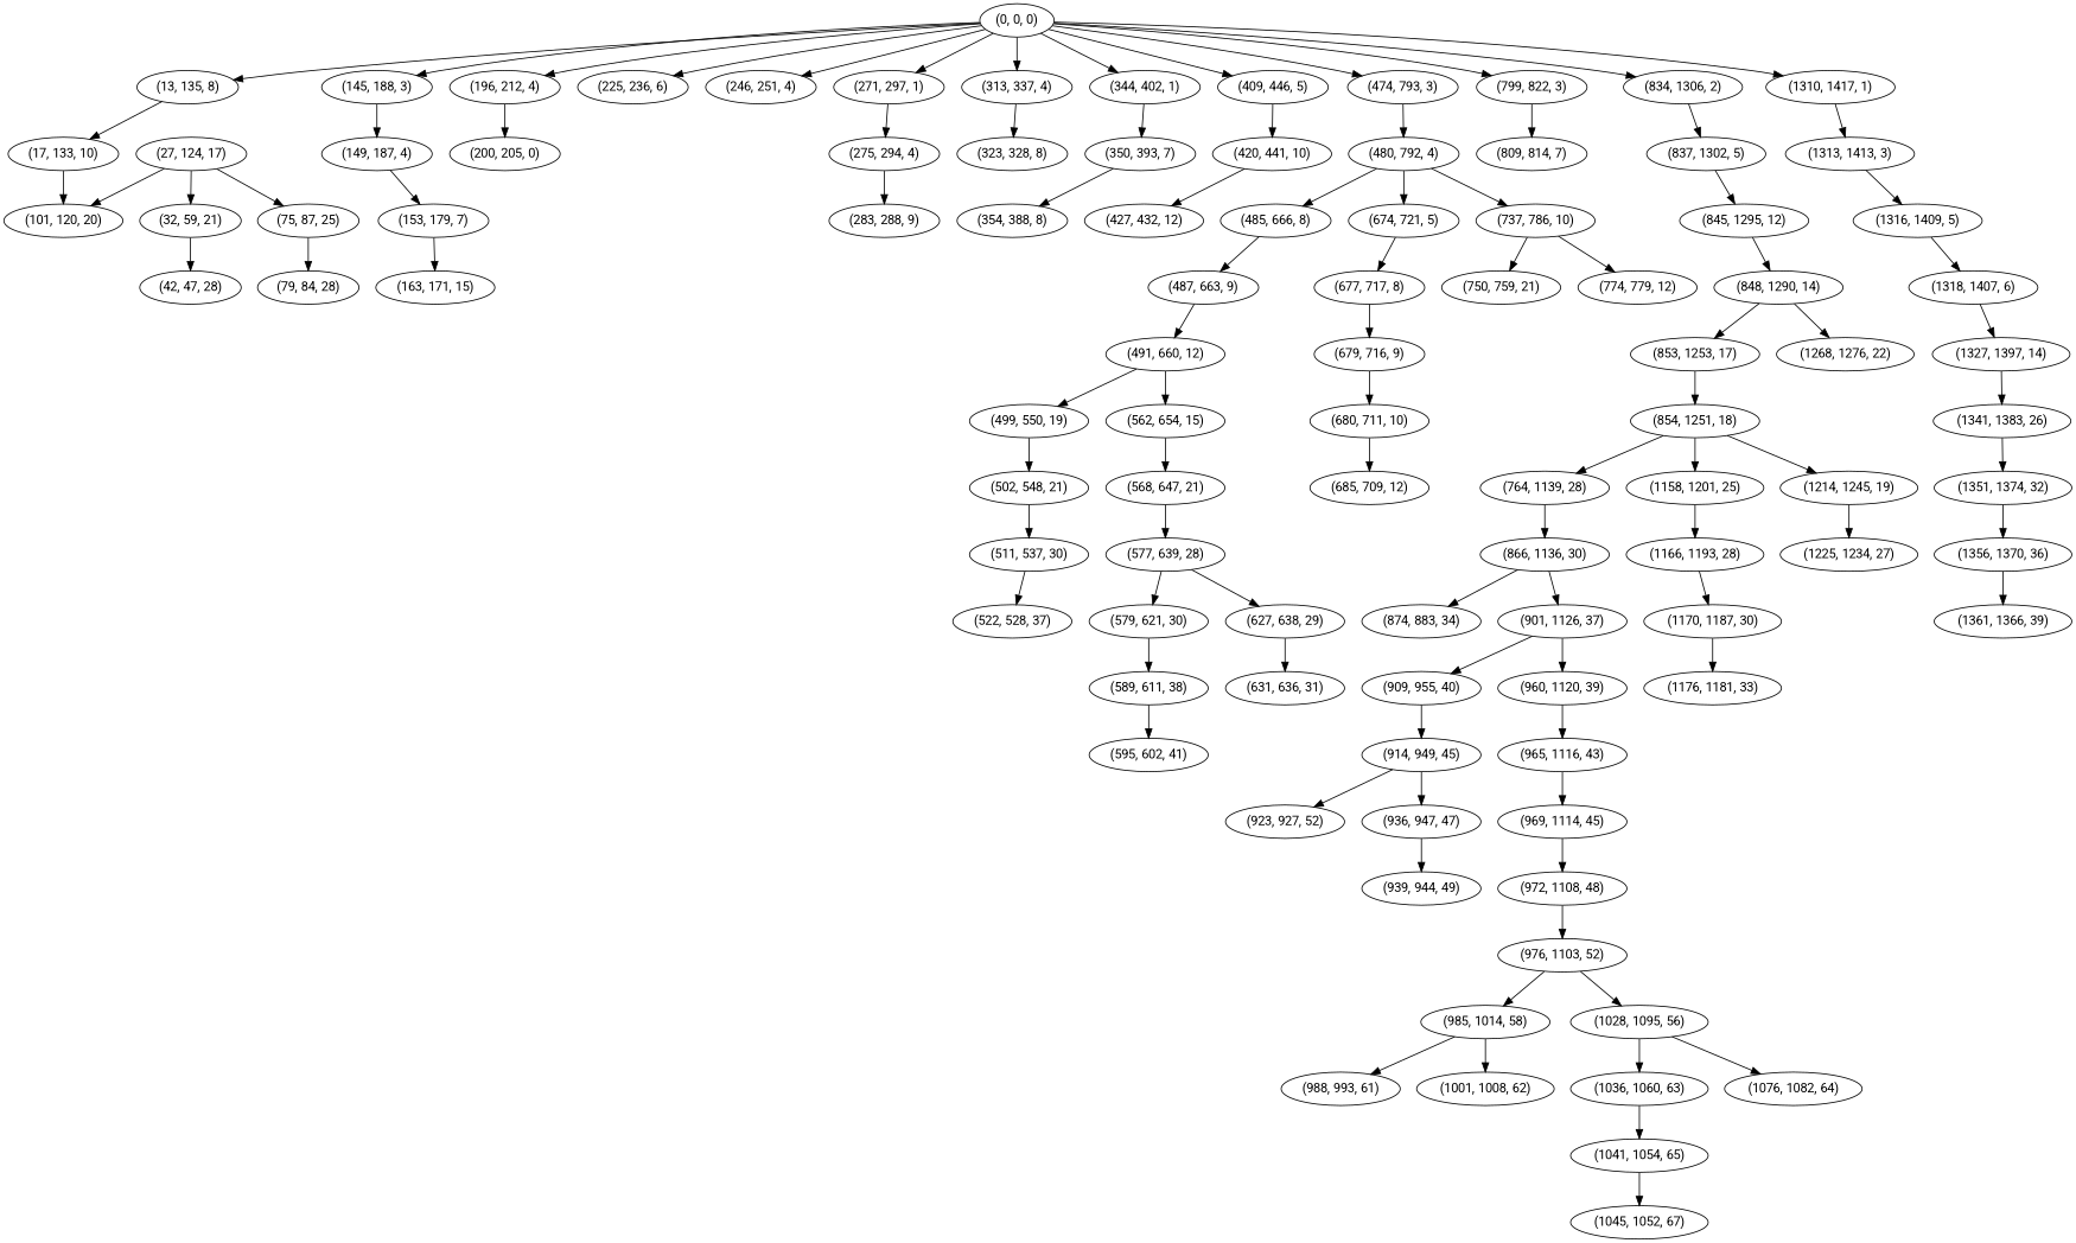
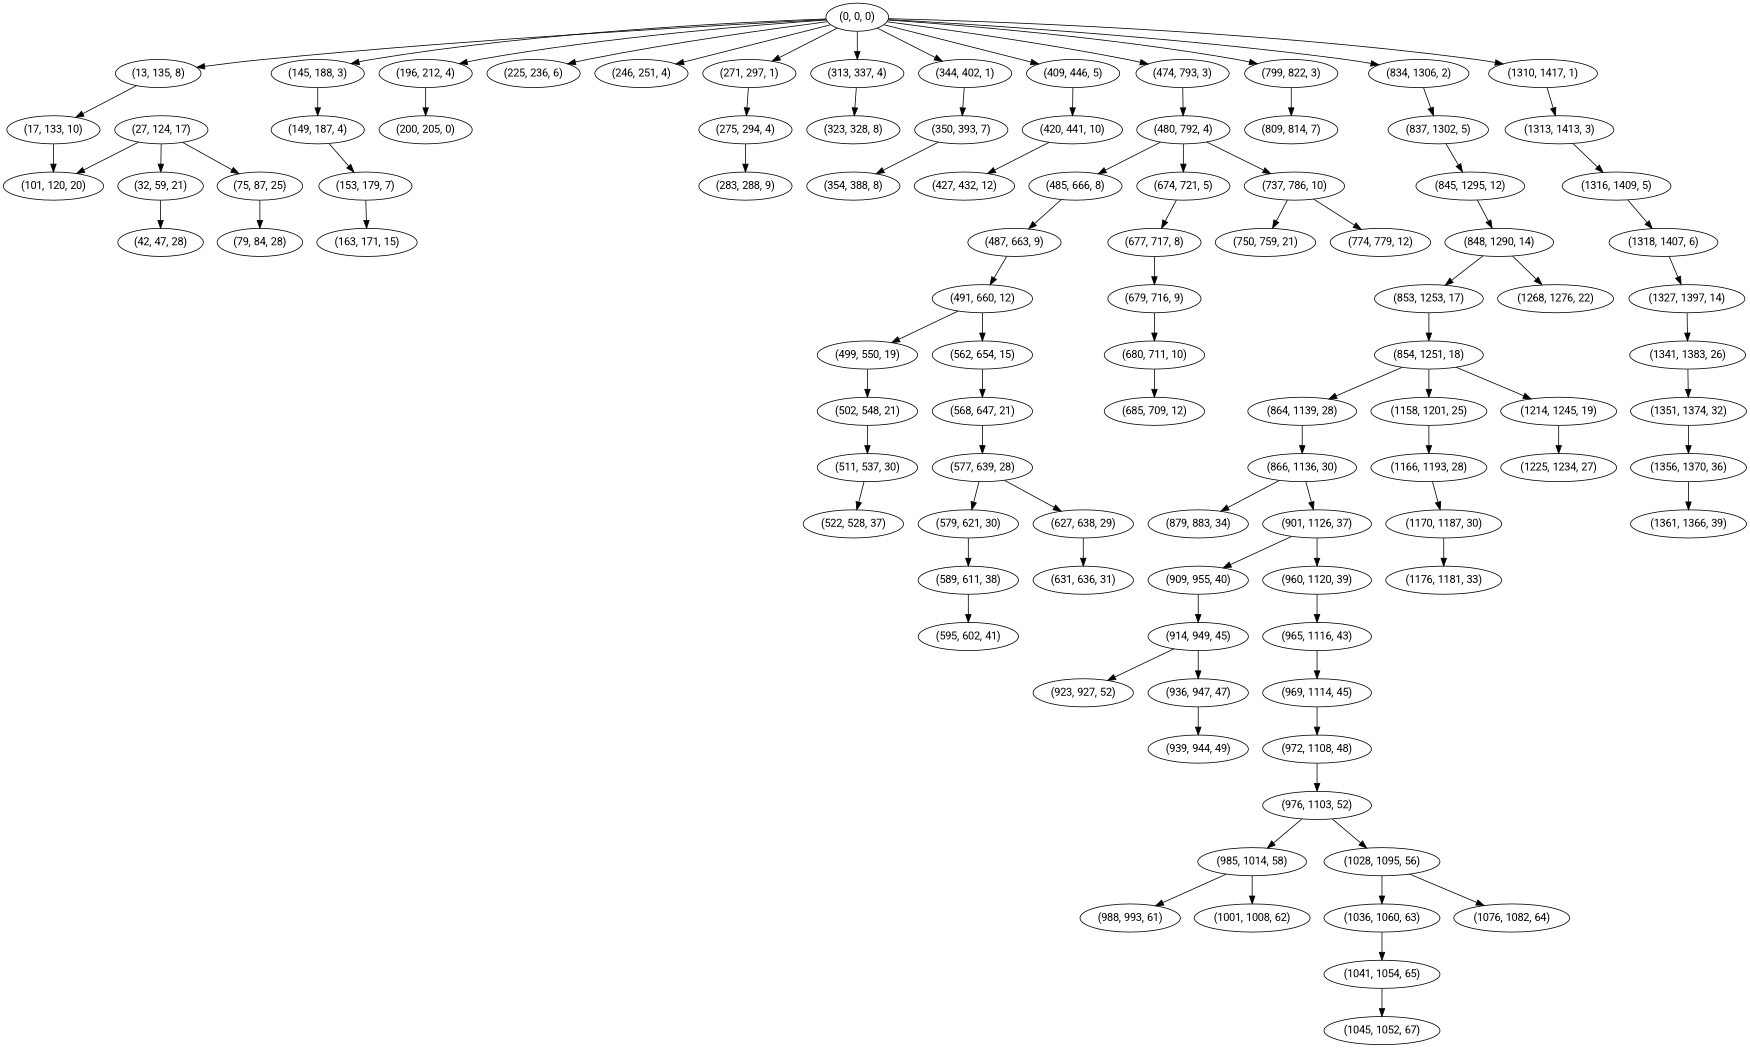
  digraph {
    fontname=Roboto
    node [fontname=Roboto]
    edge [fontname=Roboto]
    "(0, 0, 0)"
    "(13, 135, 8)"
    "(145, 188, 3)"
    "(196, 212, 4)"
    "(225, 236, 6)"
    "(246, 251, 4)"
    "(271, 297, 1)"
    "(313, 337, 4)"
    "(344, 402, 1)"
    "(409, 446, 5)"
    "(474, 793, 3)"
    "(799, 822, 3)"
    "(834, 1306, 2)"
    "(1310, 1417, 1)"
    "(17, 133, 10)"
    "(149, 187, 4)"
    n17 [label="(200, 205, 0)"]
    "(275, 294, 4)"
    "(323, 328, 8)"
    "(350, 393, 7)"
    "(420, 441, 10)"
    "(480, 792, 4)"
    "(809, 814, 7)"
    "(837, 1302, 5)"
    "(1313, 1413, 3)"
    "(101, 120, 20)"
    "(27, 124, 17)"
    "(32, 59, 21)"
    "(75, 87, 25)"
    "(42, 47, 28)"
    "(79, 84, 28)"
    "(153, 179, 7)"
    "(163, 171, 15)"
    "(283, 288, 9)"
    "(354, 388, 8)"
    "(427, 432, 12)"
    "(485, 666, 8)"
    "(674, 721, 5)"
    "(737, 786, 10)"
    "(487, 663, 9)"
    "(677, 717, 8)"
    "(750, 759, 21)"
    "(774, 779, 12)"
    "(491, 660, 12)"
    "(499, 550, 19)"
    "(562, 654, 15)"
    "(502, 548, 21)"
    "(568, 647, 21)"
    "(511, 537, 30)"
    "(522, 528, 37)"
    "(577, 639, 28)"
    "(579, 621, 30)"
    "(627, 638, 29)"
    "(589, 611, 38)"
    "(631, 636, 31)"
    "(595, 602, 41)"
    "(679, 716, 9)"
    "(680, 711, 10)"
    "(685, 709, 12)"
    "(845, 1295, 12)"
    "(848, 1290, 14)"
    "(853, 1253, 17)"
    "(1268, 1276, 22)"
    "(854, 1251, 18)"
-   "(864, 1139, 28)" [label="(764, 1139, 28)"]
+   "(864, 1139, 28)"
    "(1158, 1201, 25)"
    "(1214, 1245, 19)"
    "(866, 1136, 30)"
    "(1166, 1193, 28)"
    "(1225, 1234, 27)"
-   "(874, 883, 34)"
+   "(874, 883, 34)" [label="(879, 883, 34)"]
    "(901, 1126, 37)"
    "(909, 955, 40)"
    "(960, 1120, 39)"
    "(914, 949, 45)"
    "(965, 1116, 43)"
    "(923, 927, 52)"
    "(936, 947, 47)"
    "(939, 944, 49)"
    "(969, 1114, 45)"
    "(972, 1108, 48)"
    "(976, 1103, 52)"
    "(985, 1014, 58)"
    "(1028, 1095, 56)"
    "(988, 993, 61)"
    "(1001, 1008, 62)"
    "(1036, 1060, 63)"
    "(1076, 1082, 64)"
    "(1041, 1054, 65)"
    "(1045, 1052, 67)"
    "(1170, 1187, 30)"
    "(1176, 1181, 33)"
    "(1316, 1409, 5)"
    "(1318, 1407, 6)"
    "(1327, 1397, 14)"
    "(1341, 1383, 26)"
    "(1351, 1374, 32)"
    "(1356, 1370, 36)"
    "(1361, 1366, 39)"
    "(0, 0, 0)" -> "(13, 135, 8)"
    "(0, 0, 0)" -> "(145, 188, 3)"
    "(0, 0, 0)" -> "(196, 212, 4)"
    "(0, 0, 0)" -> "(225, 236, 6)"
    "(0, 0, 0)" -> "(246, 251, 4)"
    "(0, 0, 0)" -> "(271, 297, 1)"
    "(0, 0, 0)" -> "(313, 337, 4)"
    "(0, 0, 0)" -> "(344, 402, 1)"
    "(0, 0, 0)" -> "(409, 446, 5)"
    "(0, 0, 0)" -> "(474, 793, 3)"
    "(0, 0, 0)" -> "(799, 822, 3)"
    "(0, 0, 0)" -> "(834, 1306, 2)"
    "(0, 0, 0)" -> "(1310, 1417, 1)"
    "(13, 135, 8)" -> "(17, 133, 10)"
    "(145, 188, 3)" -> "(149, 187, 4)"
    "(196, 212, 4)" -> n17
    "(271, 297, 1)" -> "(275, 294, 4)"
    "(313, 337, 4)" -> "(323, 328, 8)"
    "(344, 402, 1)" -> "(350, 393, 7)"
    "(409, 446, 5)" -> "(420, 441, 10)"
    "(474, 793, 3)" -> "(480, 792, 4)"
    "(799, 822, 3)" -> "(809, 814, 7)"
    "(834, 1306, 2)" -> "(837, 1302, 5)"
    "(1310, 1417, 1)" -> "(1313, 1413, 3)"
    "(17, 133, 10)" -> "(101, 120, 20)"
    "(149, 187, 4)" -> "(153, 179, 7)"
    "(275, 294, 4)" -> "(283, 288, 9)"
    "(350, 393, 7)" -> "(354, 388, 8)"
    "(420, 441, 10)" -> "(427, 432, 12)"
    "(480, 792, 4)" -> "(485, 666, 8)"
    "(480, 792, 4)" -> "(674, 721, 5)"
    "(480, 792, 4)" -> "(737, 786, 10)"
    "(837, 1302, 5)" -> "(845, 1295, 12)"
    "(1313, 1413, 3)" -> "(1316, 1409, 5)"
    "(27, 124, 17)" -> "(101, 120, 20)"
    "(27, 124, 17)" -> "(32, 59, 21)"
    "(27, 124, 17)" -> "(75, 87, 25)"
    "(32, 59, 21)" -> "(42, 47, 28)"
    "(75, 87, 25)" -> "(79, 84, 28)"
    "(153, 179, 7)" -> "(163, 171, 15)"
    "(485, 666, 8)" -> "(487, 663, 9)"
    "(674, 721, 5)" -> "(677, 717, 8)"
    "(737, 786, 10)" -> "(750, 759, 21)"
    "(737, 786, 10)" -> "(774, 779, 12)"
    "(487, 663, 9)" -> "(491, 660, 12)"
    "(677, 717, 8)" -> "(679, 716, 9)"
    "(491, 660, 12)" -> "(499, 550, 19)"
    "(491, 660, 12)" -> "(562, 654, 15)"
    "(499, 550, 19)" -> "(502, 548, 21)"
    "(562, 654, 15)" -> "(568, 647, 21)"
    "(502, 548, 21)" -> "(511, 537, 30)"
    "(568, 647, 21)" -> "(577, 639, 28)"
    "(511, 537, 30)" -> "(522, 528, 37)"
    "(577, 639, 28)" -> "(579, 621, 30)"
    "(577, 639, 28)" -> "(627, 638, 29)"
    "(579, 621, 30)" -> "(589, 611, 38)"
    "(627, 638, 29)" -> "(631, 636, 31)"
    "(589, 611, 38)" -> "(595, 602, 41)"
    "(679, 716, 9)" -> "(680, 711, 10)"
    "(680, 711, 10)" -> "(685, 709, 12)"
    "(845, 1295, 12)" -> "(848, 1290, 14)"
    "(848, 1290, 14)" -> "(853, 1253, 17)"
    "(848, 1290, 14)" -> "(1268, 1276, 22)"
    "(853, 1253, 17)" -> "(854, 1251, 18)"
    "(854, 1251, 18)" -> "(864, 1139, 28)"
    "(854, 1251, 18)" -> "(1158, 1201, 25)"
    "(854, 1251, 18)" -> "(1214, 1245, 19)"
    "(864, 1139, 28)" -> "(866, 1136, 30)"
    "(1158, 1201, 25)" -> "(1166, 1193, 28)"
    "(1214, 1245, 19)" -> "(1225, 1234, 27)"
    "(866, 1136, 30)" -> "(874, 883, 34)"
    "(866, 1136, 30)" -> "(901, 1126, 37)"
    "(1166, 1193, 28)" -> "(1170, 1187, 30)"
    "(901, 1126, 37)" -> "(909, 955, 40)"
    "(901, 1126, 37)" -> "(960, 1120, 39)"
    "(909, 955, 40)" -> "(914, 949, 45)"
    "(960, 1120, 39)" -> "(965, 1116, 43)"
    "(914, 949, 45)" -> "(923, 927, 52)"
    "(914, 949, 45)" -> "(936, 947, 47)"
    "(965, 1116, 43)" -> "(969, 1114, 45)"
    "(936, 947, 47)" -> "(939, 944, 49)"
    "(969, 1114, 45)" -> "(972, 1108, 48)"
    "(972, 1108, 48)" -> "(976, 1103, 52)"
    "(976, 1103, 52)" -> "(985, 1014, 58)"
    "(976, 1103, 52)" -> "(1028, 1095, 56)"
    "(985, 1014, 58)" -> "(988, 993, 61)"
    "(985, 1014, 58)" -> "(1001, 1008, 62)"
    "(1028, 1095, 56)" -> "(1036, 1060, 63)"
    "(1028, 1095, 56)" -> "(1076, 1082, 64)"
    "(1036, 1060, 63)" -> "(1041, 1054, 65)"
    "(1041, 1054, 65)" -> "(1045, 1052, 67)"
    "(1170, 1187, 30)" -> "(1176, 1181, 33)"
    "(1316, 1409, 5)" -> "(1318, 1407, 6)"
    "(1318, 1407, 6)" -> "(1327, 1397, 14)"
    "(1327, 1397, 14)" -> "(1341, 1383, 26)"
    "(1341, 1383, 26)" -> "(1351, 1374, 32)"
    "(1351, 1374, 32)" -> "(1356, 1370, 36)"
    "(1356, 1370, 36)" -> "(1361, 1366, 39)"
  }
